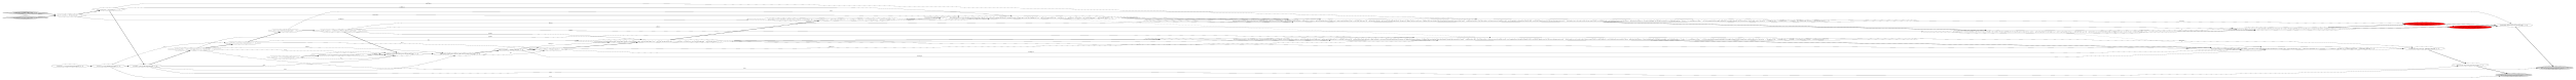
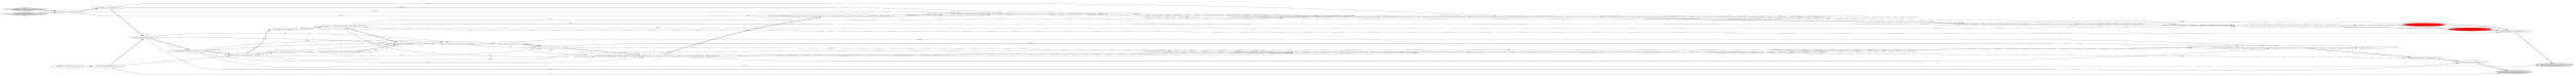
  digraph {
    fontname="EB Garamond"
    rankdir=LR
    node [fillcolor=white fontname="EB Garamond" shape=ellipse style=filled]
    edge [fontname="EB Garamond" style=solid]
    n1 [fillcolor=lightgray label="cqDUnitTest.closeServer(server)@@@135@@@['1', '1', '0']"]
    n2 [label="VM server = host.getVM(0)@@@4@@@['0', '0', '1']"]
    n3 [label="cqDUnitTest.createServer(server)@@@7@@@['1', '1', '1']"]
    n4 [label="VM client = host.getVM(1)@@@5@@@['1', '1', '1']"]
    n5 [fillcolor=lightgray label="cqDUnitTest.closeServer(server)@@@93@@@['0', '0', '1']"]
    n6 [label="final int port = server.invoke(null)@@@8@@@['0', '0', '1']"]
    n7 [label="final int totalObjects = 500@@@13@@@['1', '1', '1']"]
    n8 [label="client.invoke(setTestHook())@@@8@@@['1', '1', '0']"]
    n9 [label="server.invoke(new CacheSerializableRunnable(\"Update Region\"){public void run2(){Region region = getCache().getRegion(\"/root/\" + cqDUnitTest.regions(0()for (int i = 1 i <= numObjects i++){Portfolio p = new Portfolio(i)region.put(\"\" + i,p)}}})@@@14@@@['1', '1', '1']"]
    n10 [label="cqDUnitTest.createClient(client,port,host0)@@@10@@@['1', '1', '1']"]
    n11 [label="cqDUnitTest.createCQ(client,cqName,cqDUnitTest.cqs(0()@@@11@@@['1', '1', '1']"]
    n12 [label="cqDUnitTest.closeClient(client)@@@92@@@['0', '0', '1']"]
    n13 [label="final String cqName = \"testEventsDuringQueryExecution_0\"@@@6@@@['1', '1', '1']"]
    n14 [label="AsyncInvocation processCqs = client.invokeAsync(new CacheSerializableRunnable(\"Execute CQ\"){public void run2(){QueryService cqService = getCache().getQueryService()CqQuery cq1 = cqService.getCq(cqName)if (cq1 == null) {fail(\"Failed to get CQ \" + cqName)}SelectResults cqResults = nulltry {cqResults = cq1.executeWithInitialResults()}catch (Exception ex) CqQueryTestListener cqListener = (CqQueryTestListener)cq1.getCqAttributes().getCqListener()cqListener.waitForCreated(\"\" + totalObjects)int oldId = 0for (Object cqEvent : cqListener.events.toArray()){int newId = new Integer(cqEvent.toString()).intValue()if (oldId > newId) {fail(\"Queued events for CQ Listener during execution with \" + \"Initial results is not in the order in which they are created.\")}oldId = newId}HashSet ids = new HashSet(cqListener.events)for (Object o : cqResults.asList()){Struct s = (Struct)oids.add(s.get(\"key\"))}HashSet missingIds = new HashSet()String key = \"\"for (int i = 1 i <= totalObjects i++){key = \"\" + iif (!(ids.contains(key))) {missingIds.add(key)}}if (!missingIds.isEmpty()) {fail(\"Missing Keys in either ResultSet or the Cq Event list. \" + \" Missing keys : (size : \" + missingIds.size() + \"(\" + missingIds + \" Ids in ResultSet and CQ Events :\" + ids)}}})@@@26@@@['0', '0', '1']"]
    n15 [label="ThreadUtils.join(processCqs,60 * 1000)@@@91@@@['0', '0', '1']"]
    n16 [label="server.invokeAsync(new CacheSerializableRunnable(\"Update Region\"){public void run2(){try {Thread.sleep(1000)}catch (InterruptedException e) Region region = getCache().getRegion(\"/root/\" + cqDUnitTest.regions(0()for (int i = numObjects + 1 i <= totalObjects i++){Portfolio p = new Portfolio(i)region.put(\"\" + i,p)}}})@@@73@@@['0', '0', '1']"]
    n17 [label="final String host0 = NetworkUtils.getServerHostName(server.getHost())@@@9@@@['0', '0', '1']"]
    n18 [label="final int numObjects = 200@@@12@@@['1', '1', '1']"]
    n19 [fillcolor=red label="processCqs.get(1,TimeUnit.MINUTES)@@@133@@@['0', '1', '0']"]
    n20 [label="cqDUnitTest.closeClient(client)@@@134@@@['1', '1', '0']"]
    n21 [fillcolor=red label="ThreadUtils.join(processCqs,60 * 1000)@@@133@@@['1', '0', '0']"]
    n22 [label="server.invoke(new CacheSerializableRunnable(\"Update Region\"){public void run2(){Region region = getCache().getRegion(\"/root/\" + cqDUnitTest.regions(0()for (int i = 1 i <= numObjects i++){Portfolio p = new Portfolio(i)region.put(\"\" + i,p)}}})@@@15@@@['1', '1', '0']"]
    n23 [label="server.invokeAsync(new CacheSerializableRunnable(\"Update Region\"){public void run2(){try {Thread.sleep(1000)}catch (InterruptedException e) Region region = getCache().getRegion(\"/root/\" + cqDUnitTest.regions(0()for (int i = numObjects + 1 i <= totalObjects i++){Portfolio p = new Portfolio(i)region.put(\"\" + i,p)}}})@@@27@@@['1', '1', '0']"]
    n24 [label="AsyncInvocation processCqs = client.invokeAsync(new CacheSerializableRunnable(\"Execute CQ first\"){public void run2(){SelectResults cqResults = nullQueryService cqService = getCache().getQueryService()CqQuery cq1 = cqService.getCq(cqName)if (cq1 == null) {fail(\"Failed to get CQ \" + cqName)}try {cqResults = cq1.executeWithInitialResults()}catch (Exception e) CqQueryTestListener cqListener = (CqQueryTestListener)cq1.getCqAttributes().getCqListener()cqListener.waitForCreated(\"\" + totalObjects)int oldId = 0for (Object cqEvent : cqListener.events.toArray()){int newId = new Integer(cqEvent.toString()).intValue()if (oldId > newId) {fail(\"Queued events for CQ Listener during execution with \" + \"Initial results is not in the order in which they are created.\")}oldId = newId}HashSet ids = new HashSet(cqListener.events)for (Object o : cqResults.asList()){Struct s = (Struct)oids.add(s.get(\"key\"))}HashSet missingIds = new HashSet()String key = \"\"for (int i = 1 i <= totalObjects i++){key = \"\" + iif (!(ids.contains(key))) {missingIds.add(key)}}if (!missingIds.isEmpty()) {fail(\"Missing Keys in either ResultSet or the Cq Event list. \" + \" Missing keys : (size : \" + missingIds.size() + \"(\" + missingIds + \" Ids in ResultSet and CQ Events :\" + ids)}}})@@@45@@@['1', '1', '0']"]
    n25 [label="final Host host = Host.getHost(0)@@@3@@@['0', '0', '1']"]
    n26 [label="client.invokeAsync(new CacheSerializableRunnable(\"Release latch\"){public void run2(){try {Thread.sleep(5000)}catch (InterruptedException e) CqQueryImpl.testHook.ready()}})@@@118@@@['1', '1', '0']"]
    n27 [label="client.invokeAsync(new CacheSerializableRunnable(\"Execute CQ second\"){public void run2(){try {Thread.sleep(2000)}catch (InterruptedException e) QueryService cqService = getCache().getQueryService()CqQuery cq1 = cqService.getCq(cqName)if (cq1 == null) {fail(\"Failed to get CQ \" + cqName)}try {cq1.executeWithInitialResults()}catch (IllegalStateException e) catch (Exception e) }})@@@92@@@['1', '1', '0']"]
    n28 [label="final String cqName = \"testMultiExecuteWithInitialResults\"@@@9@@@['1', '1', '0']"]
    n29 [fillcolor=lightgray label="testMultipleExecuteWithInitialResults['0', '1', '0']" shape=diamond]
    n30 [label="final int numObjects = 200@@@3@@@['1', '1', '0']"]
    n31 [label="final int totalObjects = 500@@@4@@@['1', '1', '0']"]
    n32 [fillcolor=lightgray label="testMultipleExecuteWithInitialResults['1', '0', '0']" shape=diamond]
    n2 -> n3 [label=server]
    n2 -> n4 [style=bold]
    n2 -> n5 [label=server]
+   n3 -> n6 [style=bold]
    n3 -> n7 [label=client]
    n3 -> n8 [style=bold]
    n3 -> n9 [label=client]
    n4 -> n10 [label=client]
    n4 -> n11 [label=client]
    n4 -> n12 [label=client]
    n4 -> n13 [style=bold]
    n6 -> n10 [label=port]
    n6 -> n17 [style=bold]
    n7 -> n9 [style=bold]
    n7 -> n14 [label=totalObjects]
    n7 -> n16 [label=totalObjects]
    n8 -> n20 [label=client]
    n8 -> n28 [style=bold]
    n9 -> n14 [style=bold]
    n9 -> n14 [label=i]
    n9 -> n16 [label=i]
    n9 -> n22 [style=bold]
    n10 -> n11 [style=bold]
    n11 -> n7 [label=port]
    n11 -> n18 [style=bold]
    n12 -> n5 [style=bold]
    n13 -> n1 [label=server]
    n13 -> n3 [style=bold]
    n13 -> n10 [label=server]
    n13 -> n11 [label=cqName]
    n13 -> n14 [label=cqName]
    n14 -> n15 [label=processCqs]
    n14 -> n16 [style=bold]
    n15 -> n12 [style=bold]
    n16 -> n15 [style=bold]
    n17 -> n10 [style=bold]
    n17 -> n10 [label=host0]
    n18 -> n7 [label=host0]
    n18 -> n7 [style=bold]
    n18 -> n9 [label=numObjects]
    n18 -> n16 [label=numObjects]
    n19 -> n20 [style=bold]
    n20 -> n1 [style=bold]
    n21 -> n19 [label=0 style=dashed]
    n21 -> n20 [style=bold]
    n22 -> n23 [label=i]
    n22 -> n23 [style=bold]
    n23 -> n14 [label=0 style=dashed]
    n23 -> n24 [style=bold]
    n23 -> n24 [label=i]
    n24 -> n21 [label=processCqs]
    n24 -> n27 [style=bold]
    n25 -> n2 [style=bold]
    n26 -> n19 [style=bold]
    n26 -> n21 [style=bold]
    n27 -> n16 [label=0 style=dashed]
    n27 -> n26 [style=bold]
    n27 -> n26 [label=err]
    n28 -> n9 [label=cqName]
    n28 -> n10 [style=bold]
    n28 -> n24 [label=cqName]
    n28 -> n26 [label=cqName]
    n28 -> n27 [label=cqName]
    n29 -> n30 [style=bold]
    n30 -> n22 [label=numObjects]
    n30 -> n23 [label=numObjects]
    n30 -> n31 [style=bold]
    n31 -> n4 [style=bold]
    n31 -> n23 [label=totalObjects]
    n31 -> n24 [label=totalObjects]
    n32 -> n30 [style=bold]
  }
